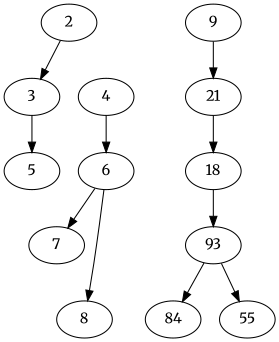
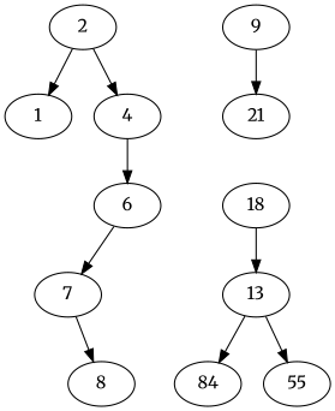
  digraph {
    fontname=Merriweather
    node [alpha=0.16 fontname=Merriweather]
    edge [fontname=Merriweather]
    2 [alpha=0.04 expect_size=31858688]
-   3 [expect_size=38358016]
+   3 [expect_size=38358016 label=1]
    4 [alpha=0.09 expect_size=34615296]
-   5 [expect_size=36185088]
    6 [alpha=0.07 expect_size=22756352]
    7 [alpha=0.11 expect_size=19189760]
    8 [alpha=0.02 expect_size=31911936]
    9 [alpha=0.18 expect_size=36489216]
    n9 [alpha=0.15 expect_size=26858496 label=21]
    n10 [alpha=0.02 expect_size=10012672 label=18]
-   13 [expect_size=19918848 label=93]
+   13 [expect_size=19918848]
    n12 [alpha=0.08 expect_size=9717760 label=84]
    n13 [alpha=0.10 expect_size=31866880 label=55]
    2 -> 3
-   3 -> 5
+   2 -> 4
    4 -> 6
    6 -> 7
-   6 -> 8
+   7 -> 8
    9 -> n9
-   n9 -> n10
    n10 -> 13
    13 -> n12
    13 -> n13
  }
